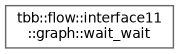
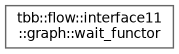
  digraph {
    rankdir=LR
-   n1 [color=grey40 fillcolor=white fontname=Helvetica fontsize=10 height=0.2 label="tbb::flow::interface11\l::graph::wait_wait" shape=box style=filled width=0.4]
+   n1 [color=grey40 fillcolor=white fontname=Helvetica fontsize=10 height=0.2 label="tbb::flow::interface11\l::graph::wait_functor" shape=box style=filled width=0.4]
  }
